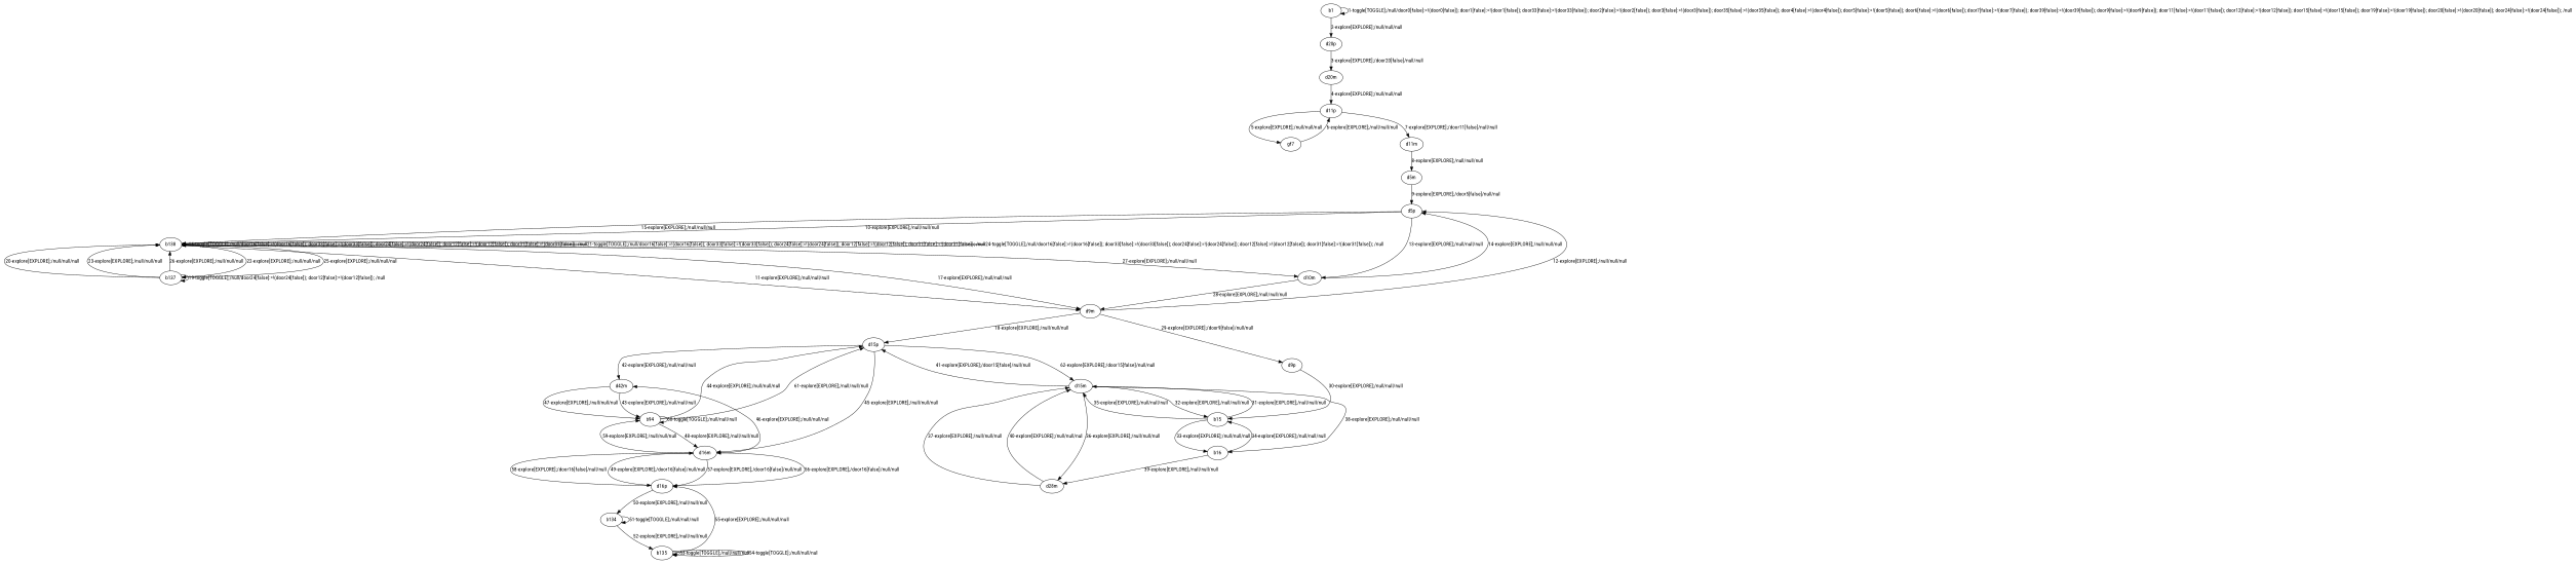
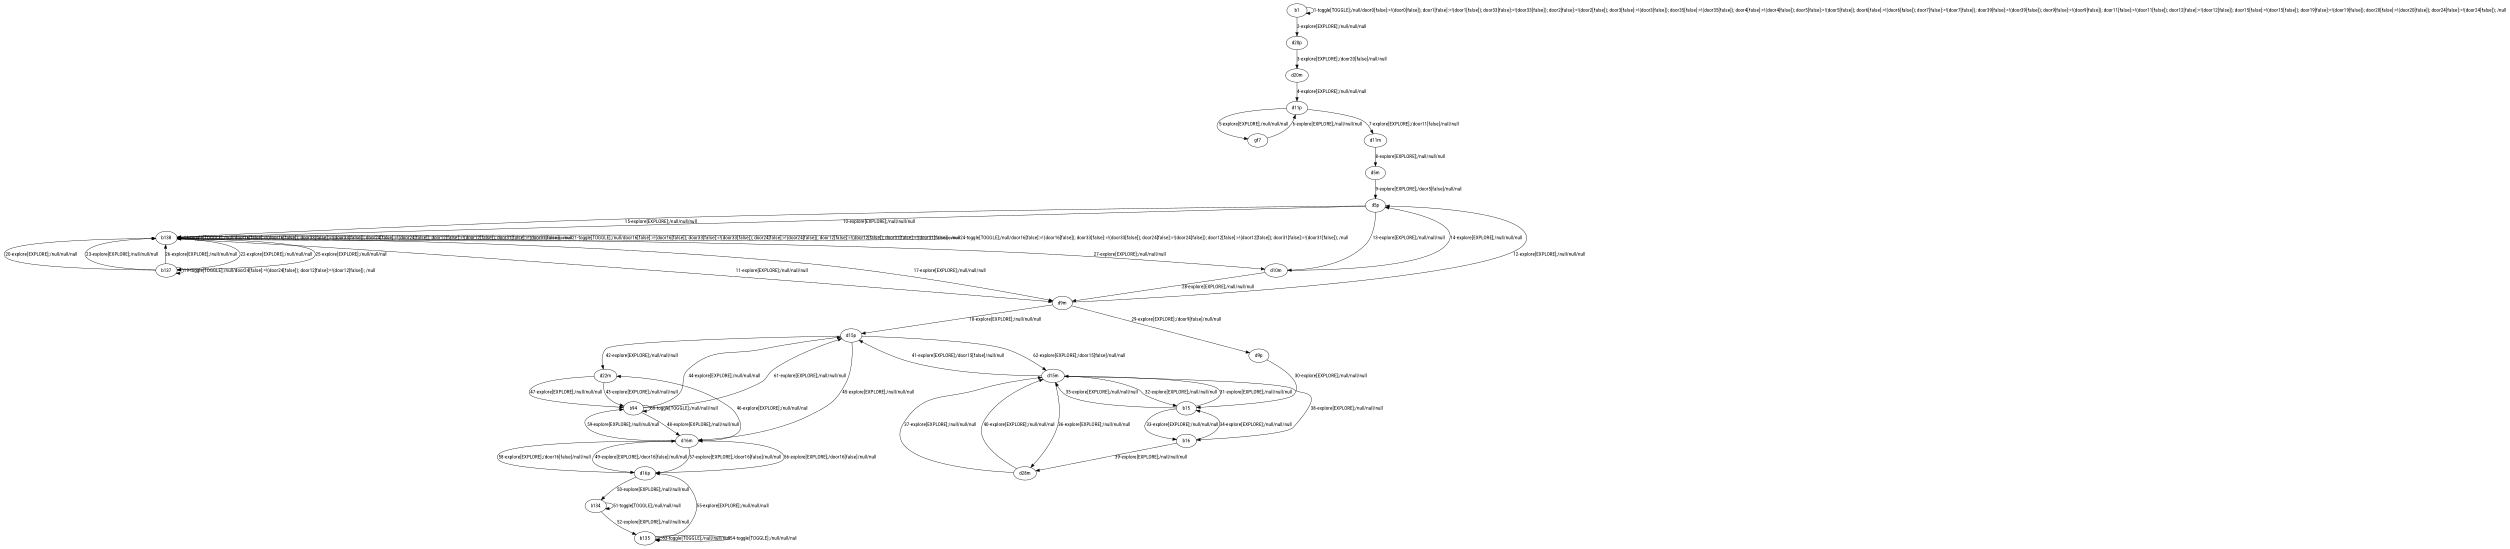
  digraph {
    fontname="Roboto Condensed"
    node [fontname="Roboto Condensed"]
    edge [fontname="Roboto Condensed"]
    b1
    d20p
    d20m
    d11p
    gf7
    d11m
    d5m
    d5p
    b138
    n10 [label=d10m]
    d9m
    b137
    d9p
    d15p
    b15
    d15m
    b16
    d28m
-   d22m [label=d42m]
+   d22m
    d16m
    b94
    d16p
    b134
    b135
    b1 -> b1 [label="1-toggle[TOGGLE];/null/door0[false]:=!(door0[false]); door1[false]:=!(door1[false]); door33[false]:=!(door33[false]); door2[false]:=!(door2[false]); door3[false]:=!(door3[false]); door35[false]:=!(door35[false]); door4[false]:=!(door4[false]); door5[false]:=!(door5[false]); door6[false]:=!(door6[false]); door7[false]:=!(door7[false]); door39[false]:=!(door39[false]); door9[false]:=!(door9[false]); door11[false]:=!(door11[false]); door12[false]:=!(door12[false]); door15[false]:=!(door15[false]); door19[false]:=!(door19[false]); door20[false]:=!(door20[false]); door24[false]:=!(door24[false]); /null"]
    b1 -> d20p [label="2-explore[EXPLORE];/null/null/null"]
    d20p -> d20m [label="3-explore[EXPLORE];/door20[false]/null/null"]
    d20m -> d11p [label="4-explore[EXPLORE];/null/null/null"]
    d11p -> gf7 [label="5-explore[EXPLORE];/null/null/null"]
    d11p -> d11m [label="7-explore[EXPLORE];/door11[false]/null/null"]
    gf7 -> d11p [label="6-explore[EXPLORE];/null/null/null"]
    d11m -> d5m [label="8-explore[EXPLORE];/null/null/null"]
    d5m -> d5p [label="9-explore[EXPLORE];/door5[false]/null/null"]
    d5p -> b138 [label="10-explore[EXPLORE];/null/null/null"]
    d5p -> b138 [label="15-explore[EXPLORE];/null/null/null"]
    d5p -> n10 [label="13-explore[EXPLORE];/null/null/null"]
    b138 -> b138 [label="16-toggle[TOGGLE];/null/door16[false]:=!(door16[false]); door33[false]:=!(door33[false]); door24[false]:=!(door24[false]); door12[false]:=!(door12[false]); door31[false]:=!(door31[false]); /null"]
    b138 -> b138 [label="21-toggle[TOGGLE];/null/door16[false]:=!(door16[false]); door33[false]:=!(door33[false]); door24[false]:=!(door24[false]); door12[false]:=!(door12[false]); door31[false]:=!(door31[false]); /null"]
    b138 -> b138 [label="24-toggle[TOGGLE];/null/door16[false]:=!(door16[false]); door33[false]:=!(door33[false]); door24[false]:=!(door24[false]); door12[false]:=!(door12[false]); door31[false]:=!(door31[false]); /null"]
    b138 -> n10 [label="27-explore[EXPLORE];/null/null/null"]
    b138 -> d9m [label="11-explore[EXPLORE];/null/null/null"]
    b138 -> d9m [label="17-explore[EXPLORE];/null/null/null"]
    b138 -> b137 [label="22-explore[EXPLORE];/null/null/null"]
    b138 -> b137 [label="25-explore[EXPLORE];/null/null/null"]
    n10 -> d5p [label="14-explore[EXPLORE];/null/null/null"]
    n10 -> d9m [label="28-explore[EXPLORE];/null/null/null"]
    d9m -> d5p [label="12-explore[EXPLORE];/null/null/null"]
    d9m -> d9p [label="29-explore[EXPLORE];/door9[false]/null/null"]
    d9m -> d15p [label="18-explore[EXPLORE];/null/null/null"]
    b137 -> b138 [label="20-explore[EXPLORE];/null/null/null"]
    b137 -> b138 [label="23-explore[EXPLORE];/null/null/null"]
    b137 -> b138 [label="26-explore[EXPLORE];/null/null/null"]
    b137 -> b137 [label="19-toggle[TOGGLE];/null/door24[false]:=!(door24[false]); door12[false]:=!(door12[false]); /null"]
    d9p -> b15 [label="30-explore[EXPLORE];/null/null/null"]
    d15p -> d15m [label="62-explore[EXPLORE];/door15[false]/null/null"]
    d15p -> d22m [label="42-explore[EXPLORE];/null/null/null"]
    d15p -> d16m [label="45-explore[EXPLORE];/null/null/null"]
    b15 -> d15m [label="31-explore[EXPLORE];/null/null/null"]
    b15 -> d15m [label="35-explore[EXPLORE];/null/null/null"]
    b15 -> b16 [label="33-explore[EXPLORE];/null/null/null"]
    d15m -> d15p [label="41-explore[EXPLORE];/door15[false]/null/null"]
    d15m -> b15 [label="32-explore[EXPLORE];/null/null/null"]
    d15m -> b16 [label="38-explore[EXPLORE];/null/null/null"]
    d15m -> d28m [label="36-explore[EXPLORE];/null/null/null"]
    b16 -> b15 [label="34-explore[EXPLORE];/null/null/null"]
    b16 -> d28m [label="39-explore[EXPLORE];/null/null/null"]
    d28m -> d15m [label="37-explore[EXPLORE];/null/null/null"]
    d28m -> d15m [label="40-explore[EXPLORE];/null/null/null"]
    d22m -> b94 [label="43-explore[EXPLORE];/null/null/null"]
    d22m -> b94 [label="47-explore[EXPLORE];/null/null/null"]
    d16m -> d22m [label="46-explore[EXPLORE];/null/null/null"]
    d16m -> b94 [label="59-explore[EXPLORE];/null/null/null"]
    d16m -> d16p [label="49-explore[EXPLORE];/door16[false]/null/null"]
    d16m -> d16p [label="57-explore[EXPLORE];/door16[false]/null/null"]
    b94 -> d15p [label="44-explore[EXPLORE];/null/null/null"]
    b94 -> d15p [label="61-explore[EXPLORE];/null/null/null"]
    b94 -> d16m [label="48-explore[EXPLORE];/null/null/null"]
    b94 -> b94 [label="60-toggle[TOGGLE];/null/null/null"]
    d16p -> d16m [label="56-explore[EXPLORE];/door16[false]/null/null"]
    d16p -> d16m [label="58-explore[EXPLORE];/door16[false]/null/null"]
    d16p -> b134 [label="50-explore[EXPLORE];/null/null/null"]
    b134 -> b134 [label="51-toggle[TOGGLE];/null/null/null"]
    b134 -> b135 [label="52-explore[EXPLORE];/null/null/null"]
    b135 -> d16p [label="55-explore[EXPLORE];/null/null/null"]
    b135 -> b135 [label="53-toggle[TOGGLE];/null/null/null"]
    b135 -> b135 [label="54-toggle[TOGGLE];/null/null/null"]
  }
